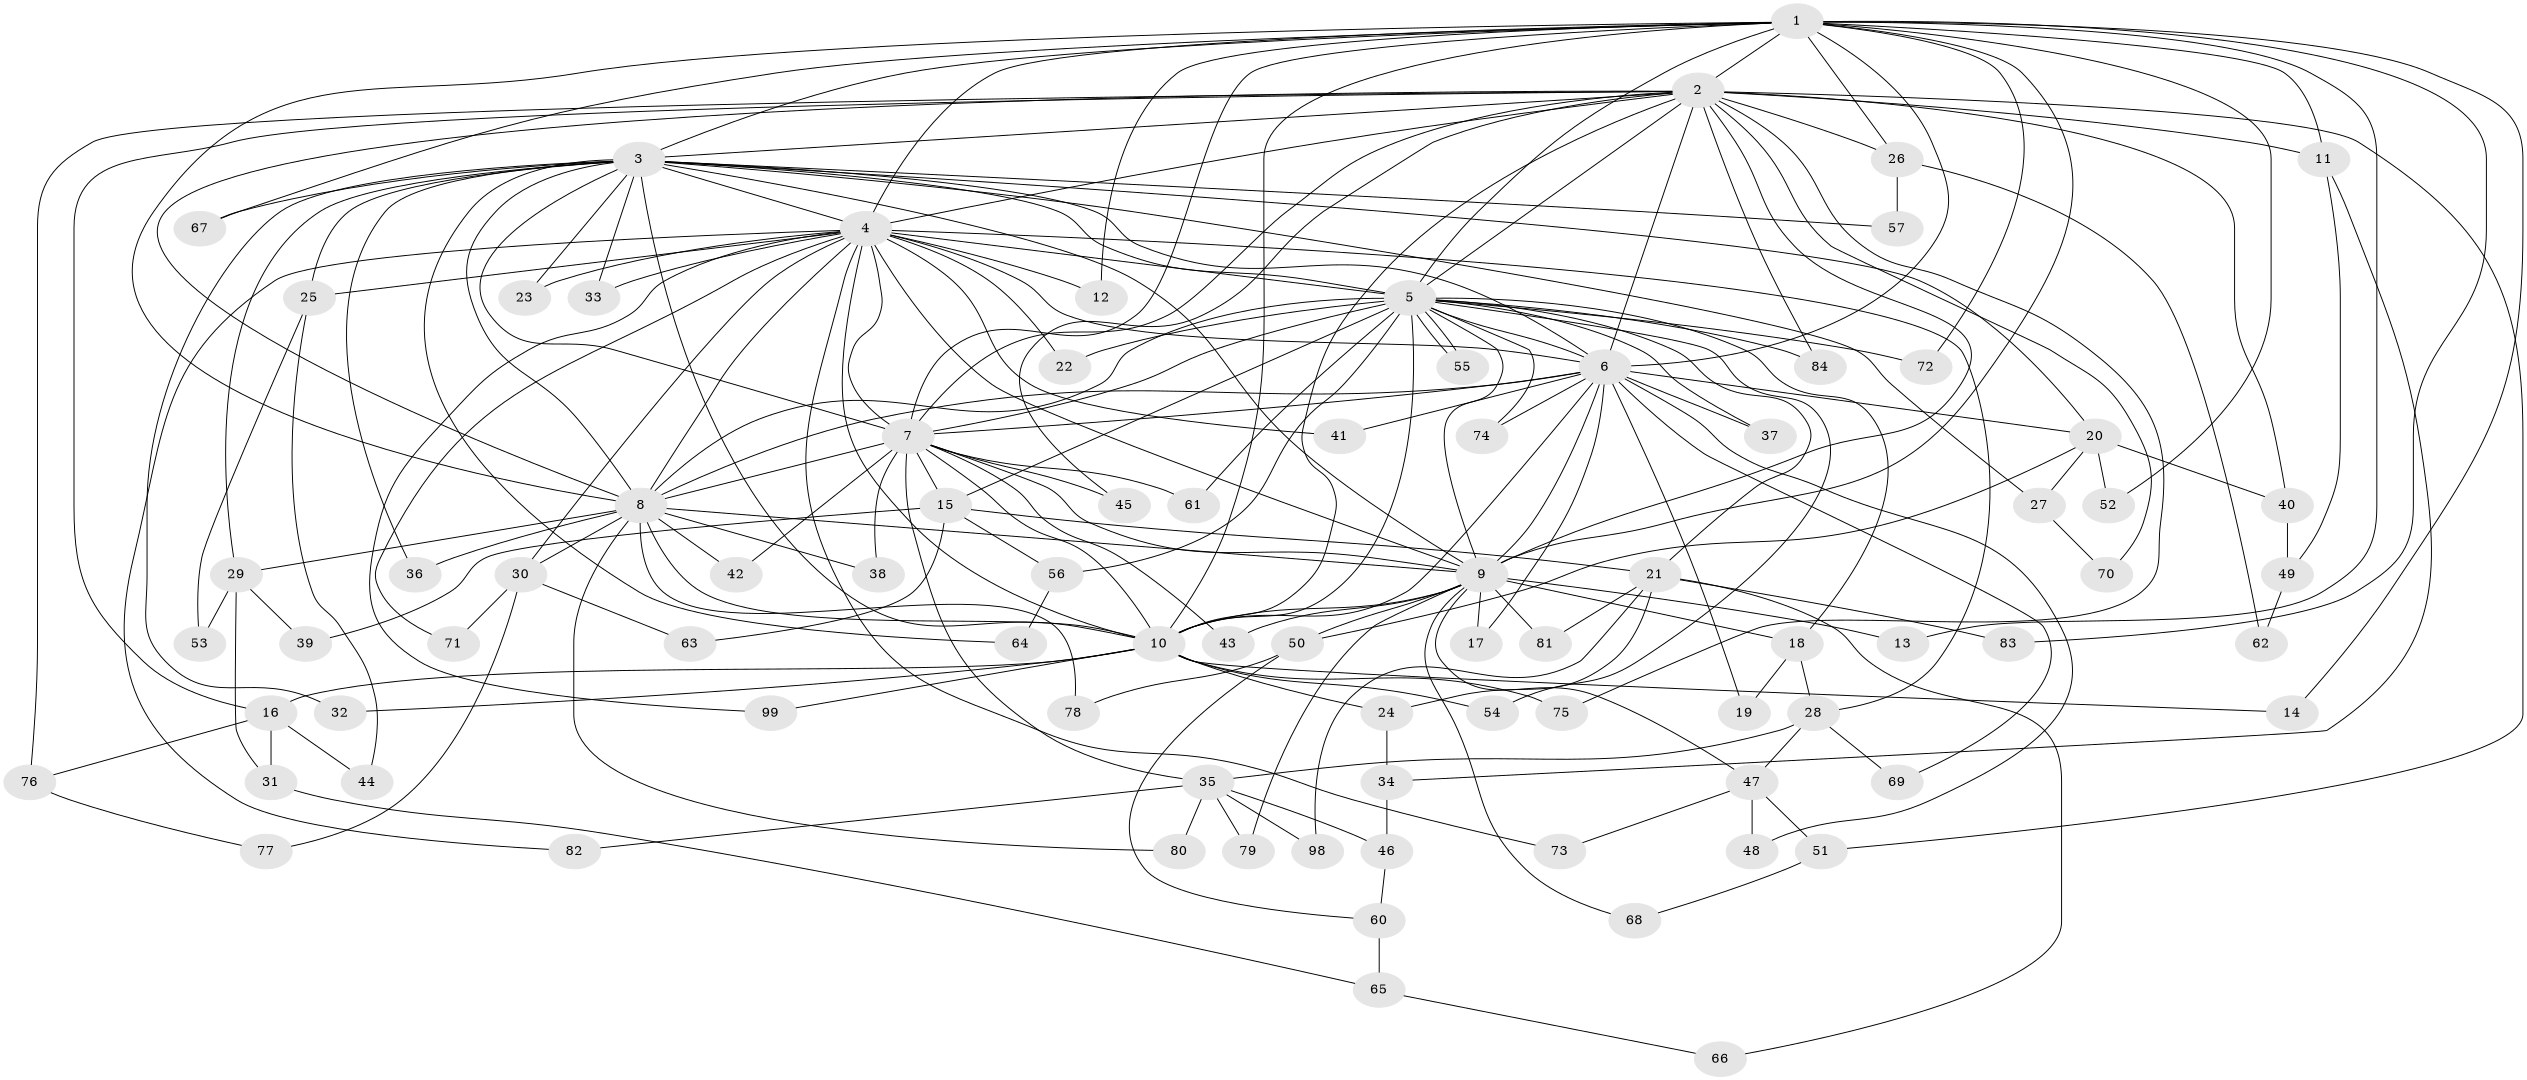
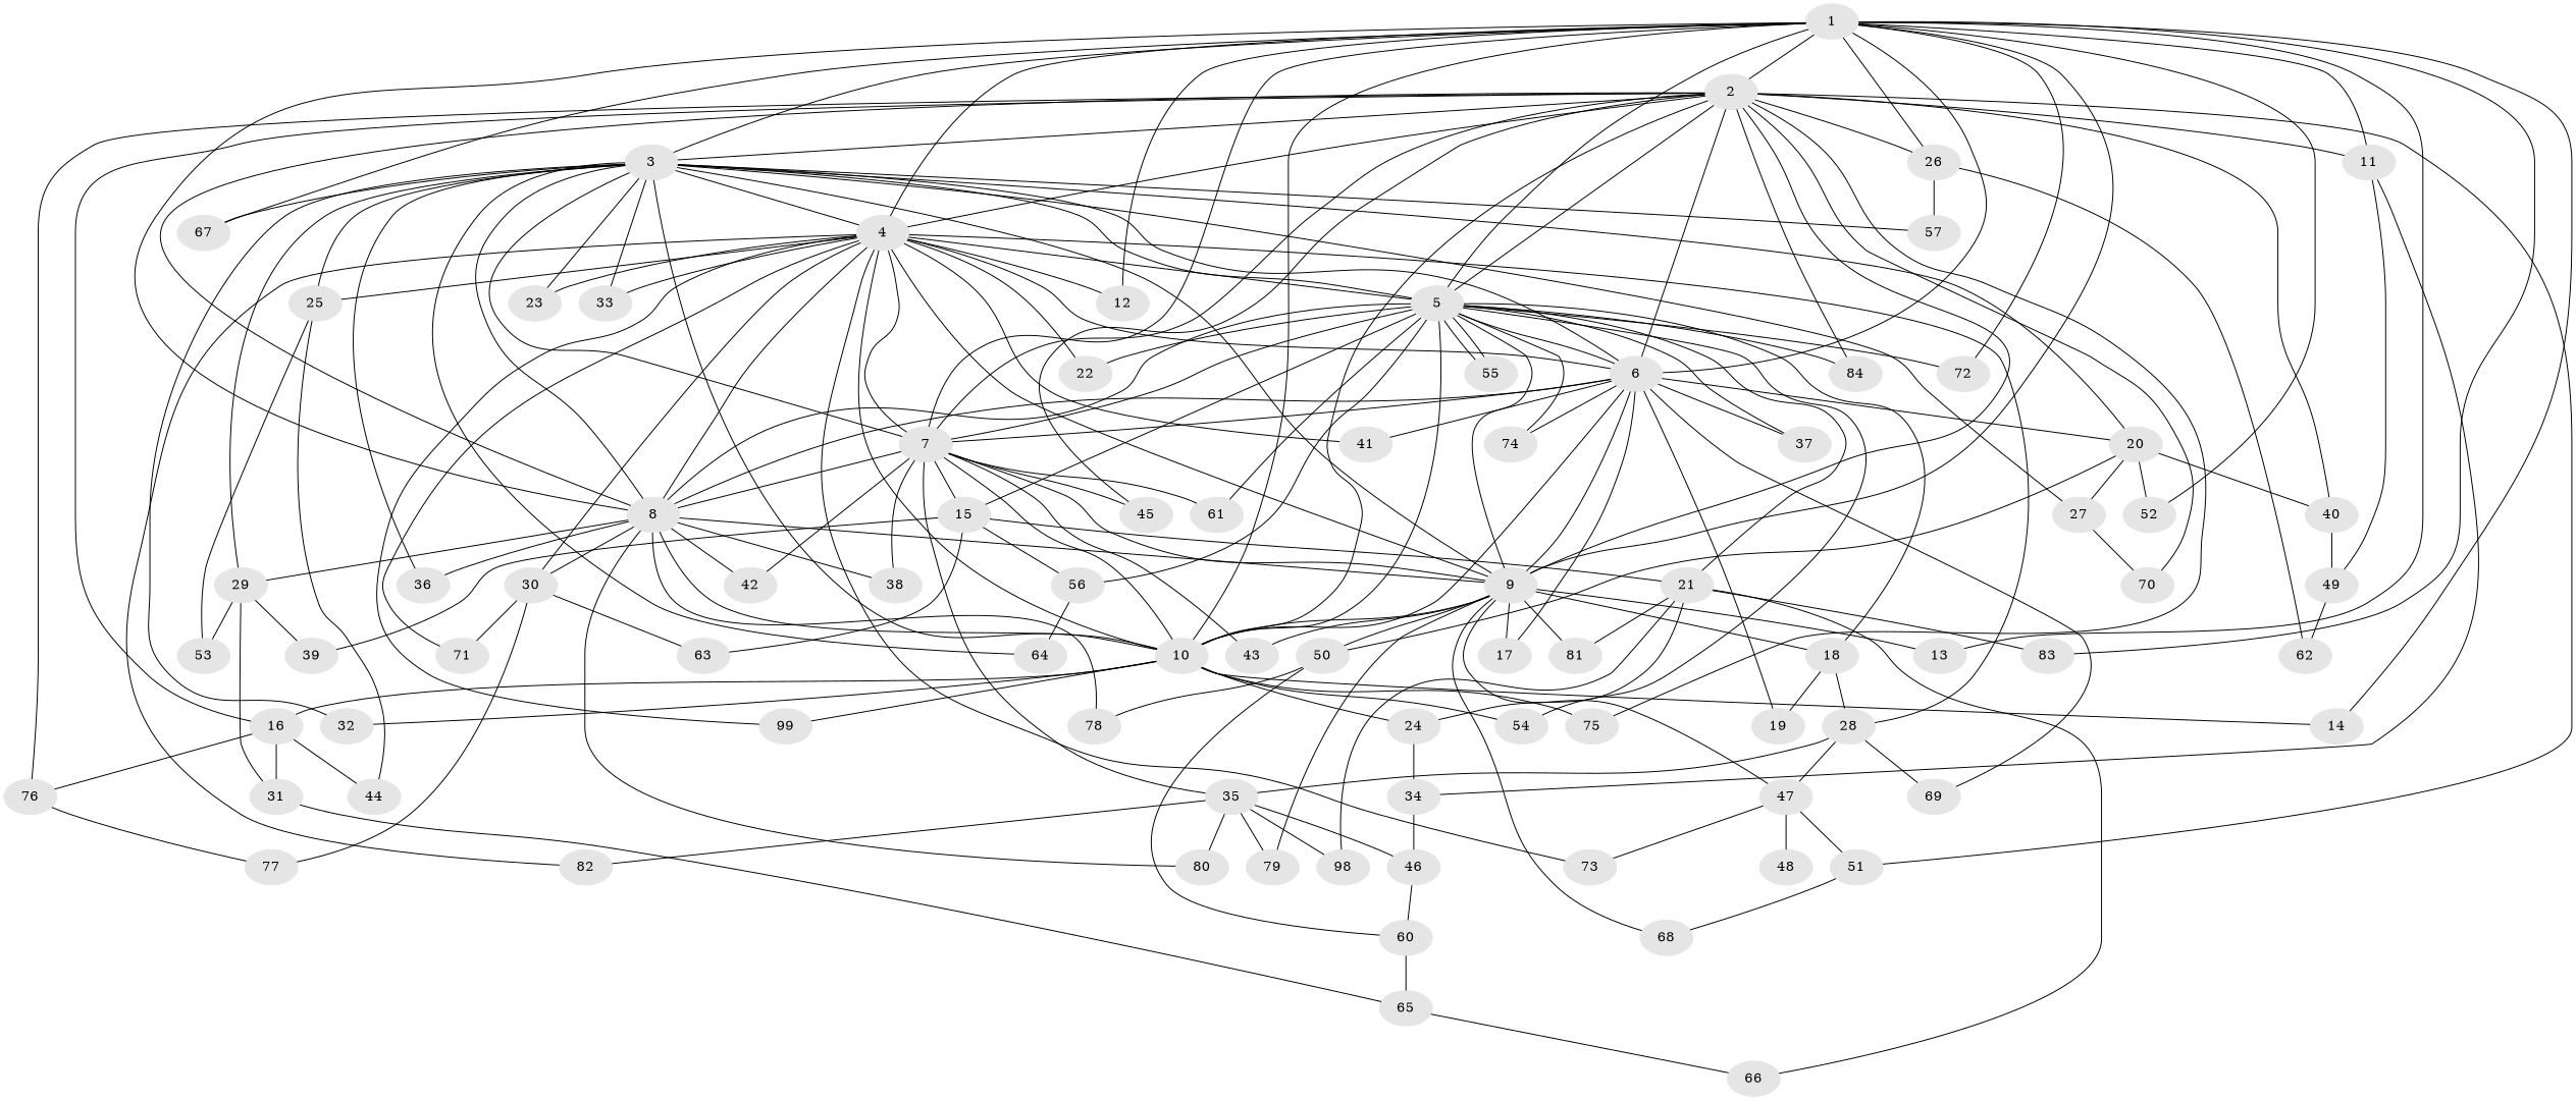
  graph {
    node [color=gray90 style=filled]
    1
    2
    3
    4
    5
    6
    7
    8
    9
    10
    11
    12
    13
    14
    26
    52
    67
    72
    83
    16
    40
    45
    51
    70
    75
    76
    84
    20
    23
    25
    27
    29
    32
    33
    36
    57
    64
    22
    28
    30
    41
    n42 [label=99]
    71
    73
    82
    15
    18
    21
    37
    54
    55
    56
    61
    74
    17
    19
    48
    69
    35
    38
    42
    43
    78
    80
    47
    50
    68
    79
    81
    24
    34
    49
    62
    31
    44
    77
    53
    39
    63
    n80 [label=98]
    66
    46
    60
    65
    1 -- 2
    1 -- 3
    1 -- 4
    1 -- 5
    1 -- 6
    1 -- 7
    1 -- 8
    1 -- 9
    1 -- 10
    1 -- 11
    1 -- 12
    1 -- 13
    1 -- 14
    1 -- 26
    1 -- 52
    1 -- 67
    1 -- 72
    1 -- 83
    2 -- 3
    2 -- 4
    2 -- 5
    2 -- 6
    2 -- 7
    2 -- 8
    2 -- 9
    2 -- 10
    2 -- 11
    2 -- 26
    2 -- 16
    2 -- 40
    2 -- 45
    2 -- 51
    2 -- 70
    2 -- 75
    2 -- 76
    2 -- 84
    3 -- 4
    3 -- 5
    3 -- 6
    3 -- 7
    3 -- 8
    3 -- 9
    3 -- 10
    3 -- 67
    3 -- 20
    3 -- 23
    3 -- 25
    3 -- 27
    3 -- 29
    3 -- 32
    3 -- 33
    3 -- 36
    3 -- 57
    3 -- 64
    4 -- 5
    4 -- 6
    4 -- 7
    4 -- 8
    4 -- 9
    4 -- 10
    4 -- 12
    4 -- 23
    4 -- 25
    4 -- 33
    4 -- 22
    4 -- 28
    4 -- 30
    4 -- 41
    4 -- n42
    4 -- 71
    4 -- 73
    4 -- 82
    5 -- 6
    5 -- 7
    5 -- 8
    5 -- 9
    5 -- 10
    5 -- 72
    5 -- 84
    5 -- 22
    5 -- 15
    5 -- 18
    5 -- 21
    5 -- 37
    5 -- 54
    5 -- 55
    5 -- 55
    5 -- 56
    5 -- 61
    5 -- 74
    6 -- 7
    6 -- 8
    6 -- 9
    6 -- 10
    6 -- 20
    6 -- 41
    6 -- 37
    6 -- 74
    6 -- 17
    6 -- 19
-   6 -- 48
    6 -- 69
    7 -- 8
    7 -- 9
    7 -- 10
    7 -- 45
    7 -- 15
    7 -- 61
    7 -- 35
    7 -- 38
    7 -- 42
    7 -- 43
    8 -- 9
    8 -- 10
    8 -- 29
    8 -- 36
    8 -- 30
    8 -- 38
    8 -- 42
    8 -- 78
    8 -- 80
    9 -- 10
    9 -- 13
    9 -- 18
    9 -- 17
    9 -- 43
    9 -- 47
    9 -- 50
    9 -- 68
    9 -- 79
    9 -- 81
    10 -- 14
    10 -- 16
    10 -- 75
    10 -- 32
    10 -- n42
    10 -- 54
    10 -- 24
    11 -- 34
    11 -- 49
    26 -- 57
    26 -- 62
    16 -- 76
    16 -- 31
    16 -- 44
    40 -- 49
    51 -- 68
    76 -- 77
    20 -- 52
    20 -- 40
    20 -- 27
    20 -- 50
    25 -- 44
    25 -- 53
    27 -- 70
    29 -- 31
    29 -- 53
    29 -- 39
    28 -- 69
    28 -- 35
    28 -- 47
    30 -- 71
    30 -- 77
    30 -- 63
    15 -- 21
    15 -- 56
    15 -- 39
    15 -- 63
    18 -- 28
    18 -- 19
    21 -- 83
    21 -- 81
    21 -- 24
    21 -- n80
    21 -- 66
    56 -- 64
    35 -- 82
    35 -- 80
    35 -- 79
    35 -- n80
    35 -- 46
    47 -- 51
    47 -- 73
    47 -- 48
    50 -- 78
    50 -- 60
    24 -- 34
    34 -- 46
    49 -- 62
    31 -- 65
    46 -- 60
    60 -- 65
    65 -- 66
  }
